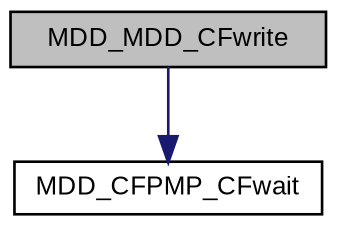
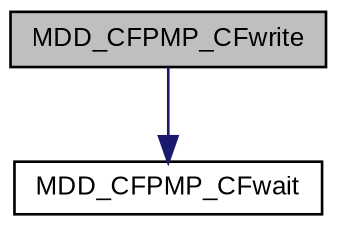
  digraph {
    rankdir=TB
    fontname="Liberation Sans"
    node [color=black fontname="Liberation Sans" fontsize=10 shape=record style=filled]
-   n1 [fillcolor=grey75 fontcolor=black height=0.2 label=MDD_MDD_CFwrite width=0.4]
+   n1 [fillcolor=grey75 fontcolor=black height=0.2 label=MDD_CFPMP_CFwrite width=0.4]
    n2 [fillcolor=white height=0.2 label=MDD_CFPMP_CFwait width=0.4]
    n1 -> n2 [color=midnightblue fontname="Liberation Sans" fontsize=10 labelfontname=Helvetica labelfontsize=10 style=solid]
  }
